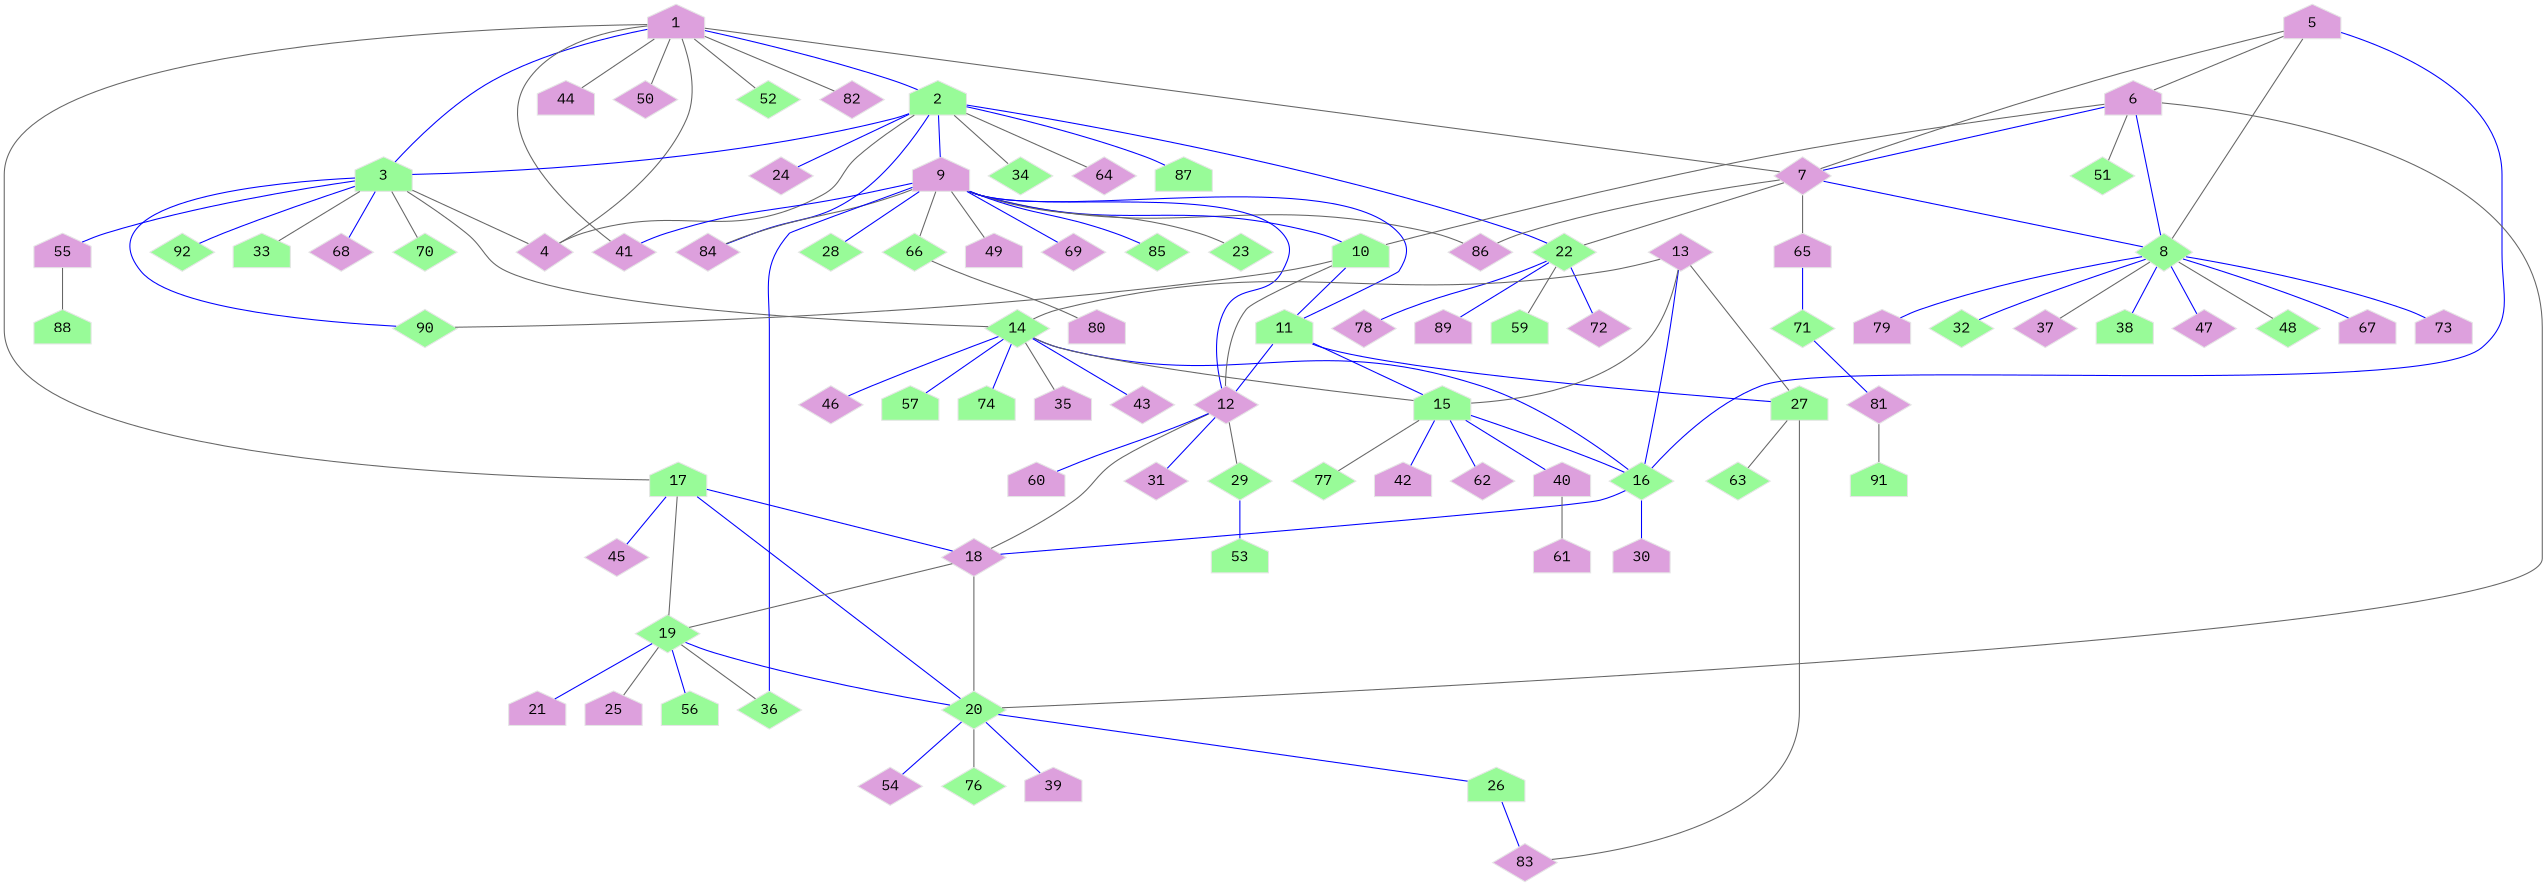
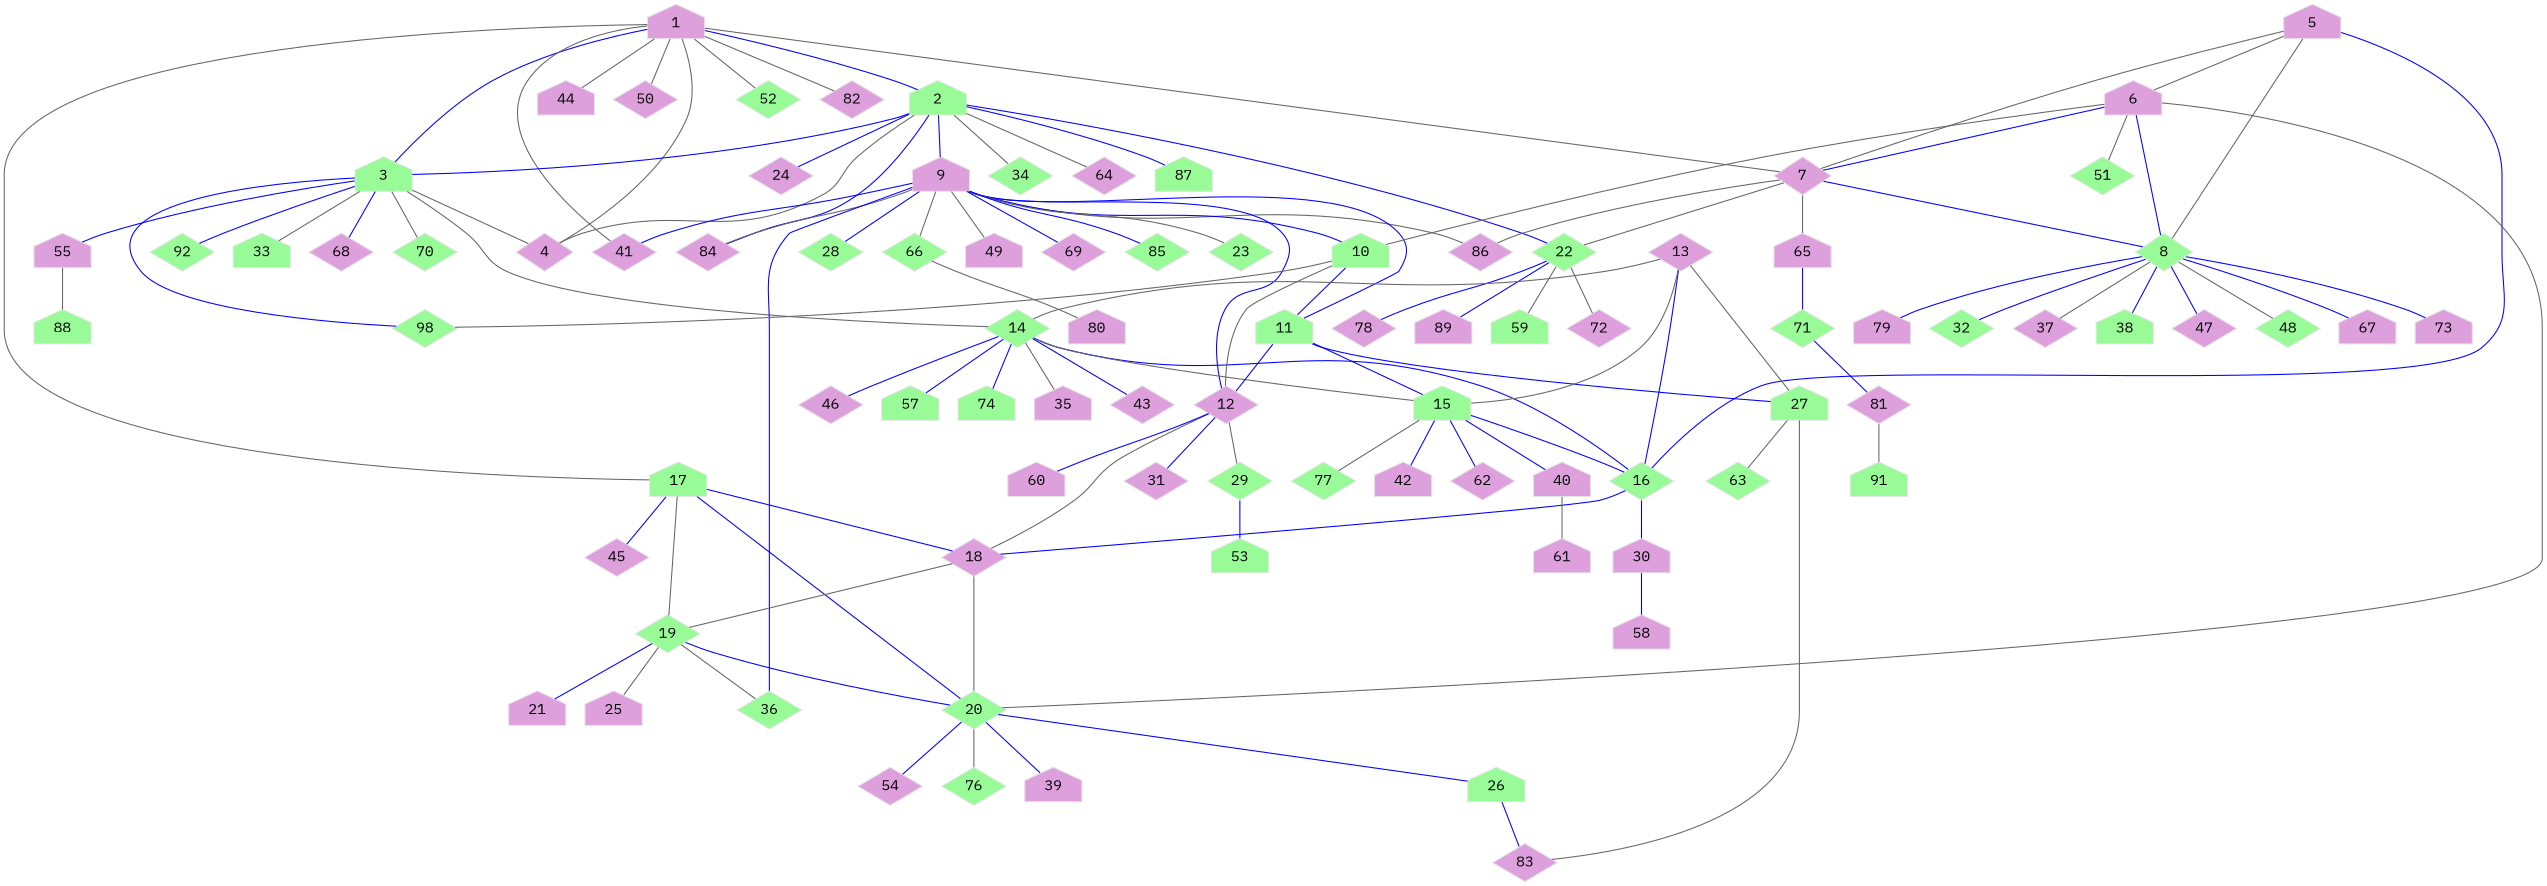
  graph {
    fontname="IBM Plex Mono"
    node [color=gray90 fillcolor=plum fontname="IBM Plex Mono" shape=diamond style=filled]
    edge [color=blue fontname="IBM Plex Mono"]
    1 [shape=house]
    2 [fillcolor=palegreen shape=house]
    3 [fillcolor=palegreen shape=house]
    4
    7
    17 [fillcolor=palegreen shape=house]
    41
    44 [shape=house]
    50
    52 [fillcolor=palegreen]
    82
    9 [shape=house]
    24
    34 [fillcolor=palegreen]
    64
    84
    87 [fillcolor=palegreen shape=house]
    22 [fillcolor=palegreen]
    14 [fillcolor=palegreen]
    33 [fillcolor=palegreen shape=house]
    55 [shape=house]
    68
    70 [fillcolor=palegreen]
-   90 [fillcolor=palegreen]
+   90 [fillcolor=palegreen label=98]
    92 [fillcolor=palegreen]
    8 [fillcolor=palegreen]
    65 [shape=house]
    86
    20 [fillcolor=palegreen]
    18
    19 [fillcolor=palegreen]
    45
    10 [fillcolor=palegreen shape=house]
    11 [fillcolor=palegreen shape=house]
    12
    23 [fillcolor=palegreen]
    28 [fillcolor=palegreen]
    36 [fillcolor=palegreen]
    49 [shape=house]
    66 [fillcolor=palegreen]
    69
    85 [fillcolor=palegreen]
    16 [fillcolor=palegreen]
    15 [fillcolor=palegreen shape=house]
    35 [shape=house]
    43
    46
    57 [fillcolor=palegreen shape=house]
    74 [fillcolor=palegreen shape=house]
    88 [fillcolor=palegreen shape=house]
    5 [shape=house]
    6 [shape=house]
    51 [fillcolor=palegreen]
    32 [fillcolor=palegreen]
    37
    38 [fillcolor=palegreen shape=house]
    47
    48 [fillcolor=palegreen]
    67 [shape=house]
    73 [shape=house]
    79 [shape=house]
    30 [shape=house]
    26 [fillcolor=palegreen shape=house]
    39 [shape=house]
    54
    76 [fillcolor=palegreen]
    59 [fillcolor=palegreen shape=house]
    72
    78
    89 [shape=house]
    71 [fillcolor=palegreen]
    27 [fillcolor=palegreen shape=house]
    29 [fillcolor=palegreen]
    31
    60 [shape=house]
    80 [shape=house]
    40 [shape=house]
    42 [shape=house]
    62
    77 [fillcolor=palegreen]
    83
    63 [fillcolor=palegreen]
    53 [fillcolor=palegreen shape=house]
    13
    61 [shape=house]
+   58 [shape=house]
    21 [shape=house]
    25 [shape=house]
-   56 [fillcolor=palegreen shape=house]
    81
    91 [fillcolor=palegreen shape=house]
    1 -- 2
    1 -- 3
    1 -- 4 [color=gray40]
    1 -- 7 [color=gray40]
    1 -- 17 [color=gray40]
    1 -- 41 [color=gray40]
    1 -- 44 [color=gray40]
    1 -- 50 [color=gray40]
    1 -- 52 [color=gray40]
    1 -- 82 [color=gray40]
    2 -- 3
    2 -- 4 [color=gray40]
    2 -- 9
    2 -- 24
    2 -- 34 [color=gray40]
    2 -- 64 [color=gray40]
    2 -- 84
    2 -- 87
    2 -- 22
    3 -- 4 [color=gray40]
    3 -- 14 [color=gray40]
    3 -- 33 [color=gray40]
    3 -- 55
    3 -- 68
    3 -- 70 [color=gray40]
    3 -- 90
    3 -- 92
    7 -- 22 [color=gray40]
    7 -- 8
    7 -- 65 [color=gray40]
    7 -- 86 [color=gray40]
    17 -- 20
    17 -- 18
    17 -- 19 [color=gray40]
    17 -- 45
    9 -- 41
    9 -- 84 [color=gray40]
    9 -- 86 [color=gray40]
    9 -- 10
    9 -- 11
    9 -- 12
    9 -- 23 [color=gray40]
    9 -- 28
    9 -- 36
    9 -- 49 [color=gray40]
    9 -- 66 [color=gray40]
    9 -- 69
    9 -- 85
    22 -- 59 [color=gray40]
-   22 -- 72
+   22 -- 72 [color=gray40]
    22 -- 78
    22 -- 89
    14 -- 16
    14 -- 15 [color=gray40]
    14 -- 35 [color=gray40]
    14 -- 43
    14 -- 46
    14 -- 57
    14 -- 74
    55 -- 88 [color=gray40]
    8 -- 32
    8 -- 37 [color=gray40]
    8 -- 38
    8 -- 47
    8 -- 48 [color=gray40]
    8 -- 67
    8 -- 73
    8 -- 79
    65 -- 71
    20 -- 26
    20 -- 39
    20 -- 54
    20 -- 76 [color=gray40]
    18 -- 20 [color=gray40]
    18 -- 19 [color=gray40]
    19 -- 20
    19 -- 36 [color=gray40]
    19 -- 21
    19 -- 25 [color=gray40]
-   19 -- 56
    10 -- 90 [color=gray40]
    10 -- 11
    10 -- 12 [color=gray40]
    11 -- 12
    11 -- 15
    11 -- 27
    12 -- 18 [color=gray40]
    12 -- 29 [color=gray40]
    12 -- 31
    12 -- 60
    66 -- 80 [color=gray40]
    16 -- 18
    16 -- 30
    15 -- 16
    15 -- 40
    15 -- 42
    15 -- 62
    15 -- 77 [color=gray40]
    5 -- 7 [color=gray40]
    5 -- 8 [color=gray40]
    5 -- 16
    5 -- 6 [color=gray40]
    6 -- 7
    6 -- 8
    6 -- 20 [color=gray40]
    6 -- 10 [color=gray40]
    6 -- 51 [color=gray40]
+   30 -- 58
    26 -- 83
    71 -- 81
    27 -- 83 [color=gray40]
    27 -- 63 [color=gray40]
    29 -- 53
    40 -- 61 [color=gray40]
    13 -- 14 [color=gray40]
    13 -- 16
    13 -- 15 [color=gray40]
    13 -- 27 [color=gray40]
    81 -- 91 [color=gray40]
  }
